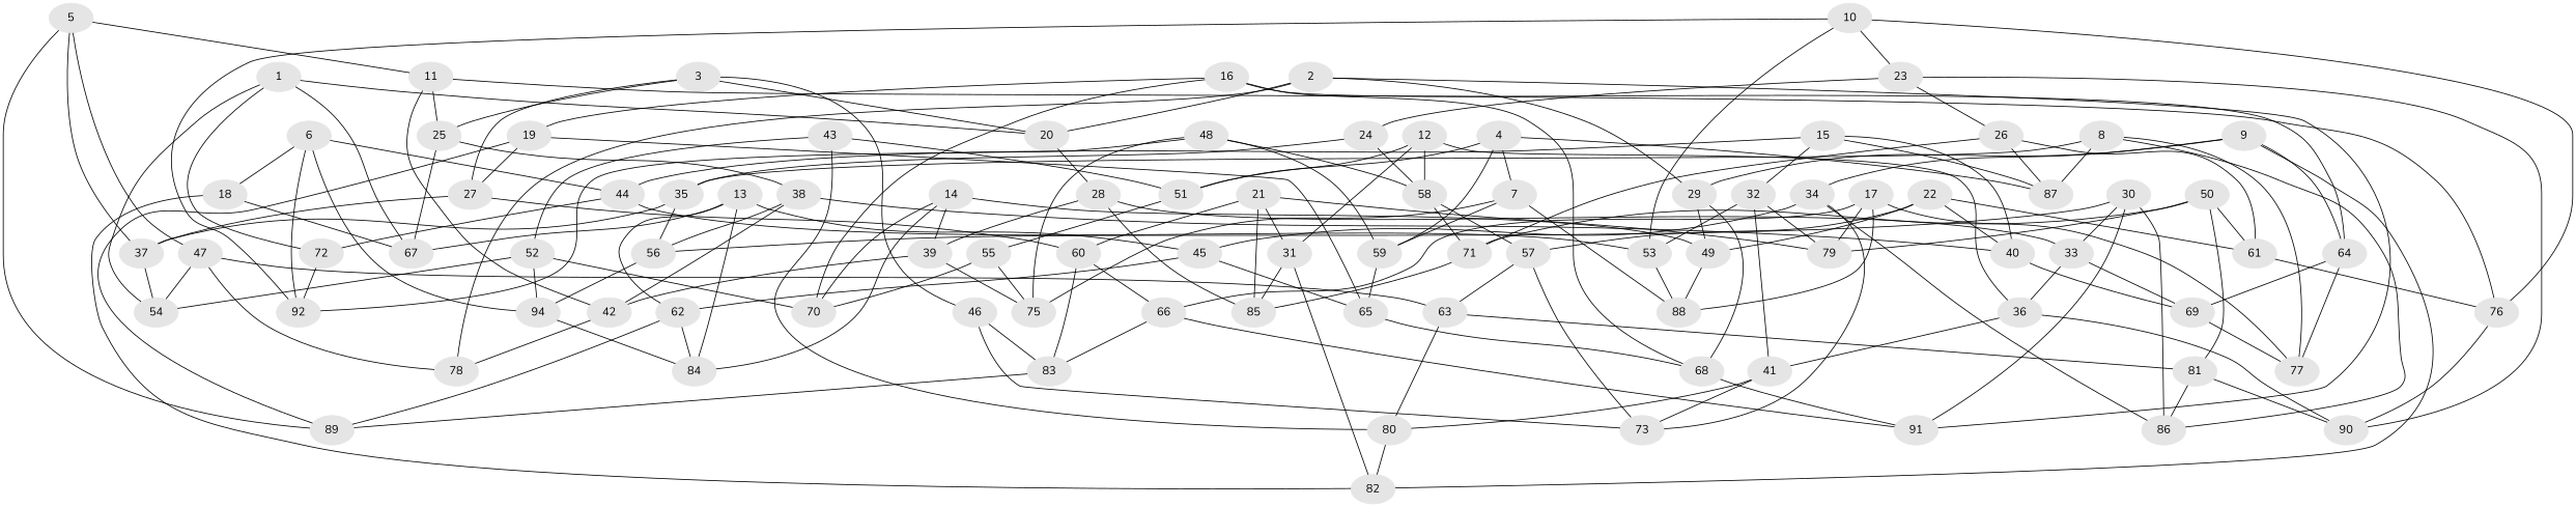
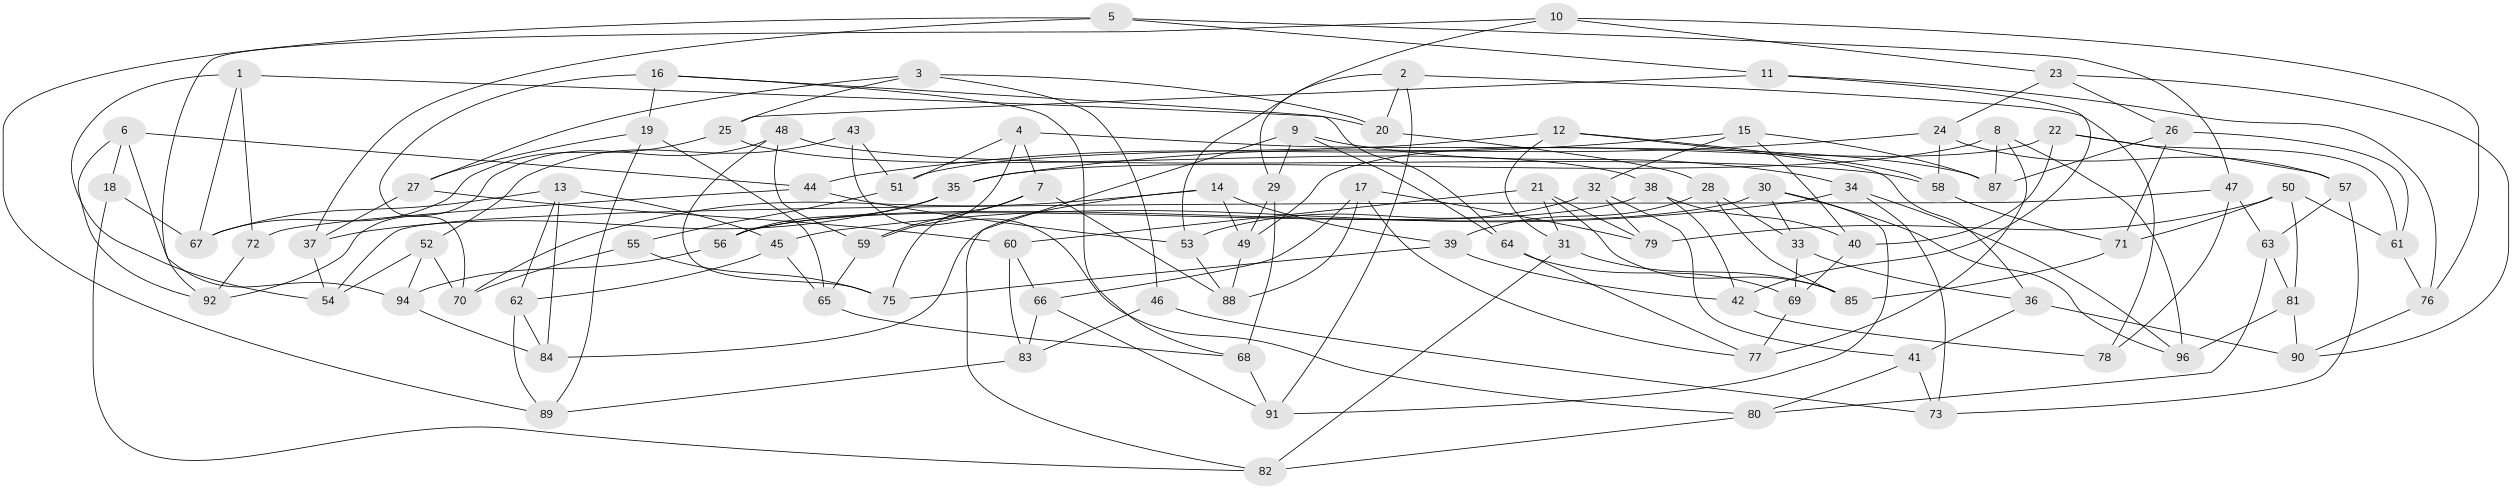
  graph {
    fontname=Nunito
    node [color=gray90 fontname=Nunito style=filled]
    edge [fontname=Nunito]
    1
    20
    54
    67
    72
    28
    92
    2
    29
    78
    91
    49
    68
    3
    25
    27
    46
    38
    37
    60
    73
    83
    4
    7
    51
    59
    87
    75
    88
    55
    65
    5
    11
    47
    89
    76
    42
    63
    6
    18
    44
    n42 [label=94]
    82
    53
    84
    8
    35
    77
-   86
+   86 [label=96]
    56
    9
    34
    64
    45
    69
    10
    23
    24
    26
    90
    12
    31
    36
    58
    85
    41
    71
    13
    62
    14
    39
    70
    15
    32
    40
    79
    16
    19
    17
    66
    33
    21
    22
    57
    61
    30
    80
    43
    52
    81
    48
    50
    1 -- 20
    1 -- 54
    1 -- 67
    1 -- 72
    20 -- 28
    72 -- 92
    28 -- 85
    28 -- 39
    28 -- 33
    2 -- 20
    2 -- 29
    2 -- 78
    2 -- 91
    29 -- 49
    29 -- 68
    49 -- 88
    68 -- 91
    3 -- 20
    3 -- 25
    3 -- 27
    3 -- 46
    25 -- 67
    25 -- 38
    27 -- 37
    27 -- 60
    46 -- 73
    46 -- 83
    38 -- 42
    38 -- 56
    38 -- 40
    37 -- 54
    60 -- 83
    60 -- 66
    83 -- 89
    4 -- 7
    4 -- 51
    4 -- 59
    4 -- 87
    7 -- 59
    7 -- 75
    7 -- 88
    51 -- 55
    59 -- 65
    55 -- 75
    55 -- 70
    65 -- 68
    5 -- 37
    5 -- 11
    5 -- 47
    5 -- 89
    11 -- 25
    11 -- 76
    11 -- 42
    47 -- 54
    47 -- 78
    47 -- 63
    76 -- 90
    42 -- 78
    63 -- 80
    63 -- 81
    6 -- 92
    6 -- 18
    6 -- 44
    6 -- n42
    18 -- 67
    18 -- 82
    44 -- 72
    44 -- 53
    n42 -- 84
    53 -- 88
    8 -- 87
    8 -- 35
    8 -- 77
    8 -- 86
    35 -- 37
    35 -- 56
    56 -- n42
    9 -- 29
    9 -- 82
    9 -- 34
    9 -- 64
    34 -- 73
    34 -- 86
    34 -- 45
    64 -- 77
    64 -- 69
    45 -- 65
    45 -- 62
    69 -- 77
    10 -- 92
    10 -- 76
    10 -- 53
    10 -- 23
    23 -- 24
    23 -- 26
    23 -- 90
    24 -- 35
    24 -- 58
-   58 -- 57
+   24 -- 57
    26 -- 87
    26 -- 71
    26 -- 61
    12 -- 51
    12 -- 31
    12 -- 36
    12 -- 58
    31 -- 82
    31 -- 85
    36 -- 90
    36 -- 41
    58 -- 71
    41 -- 73
    41 -- 80
    71 -- 85
    13 -- 67
    13 -- 84
    13 -- 45
    13 -- 62
    62 -- 89
    62 -- 84
    14 -- 49
    14 -- 84
    14 -- 39
    14 -- 70
    39 -- 75
    39 -- 42
    15 -- 87
    15 -- 44
    15 -- 32
    15 -- 40
    32 -- 53
    32 -- 41
    32 -- 79
    40 -- 69
    16 -- 68
    16 -- 64
    16 -- 70
    16 -- 19
    19 -- 27
    19 -- 65
    19 -- 89
    17 -- 88
    17 -- 77
    17 -- 79
    17 -- 66
    66 -- 91
    66 -- 83
    33 -- 69
    33 -- 36
    21 -- 60
    21 -- 31
    21 -- 85
    21 -- 79
    22 -- 49
    22 -- 40
    22 -- 57
    22 -- 61
    57 -- 73
    57 -- 63
    61 -- 76
    30 -- 91
    30 -- 86
    30 -- 56
    30 -- 33
    80 -- 82
    43 -- 51
    43 -- 80
    43 -- 52
    52 -- 54
    52 -- n42
    52 -- 70
    81 -- 86
    81 -- 90
    48 -- 92
    48 -- 59
    48 -- 75
    48 -- 58
    50 -- 71
    50 -- 79
    50 -- 61
    50 -- 81
  }
